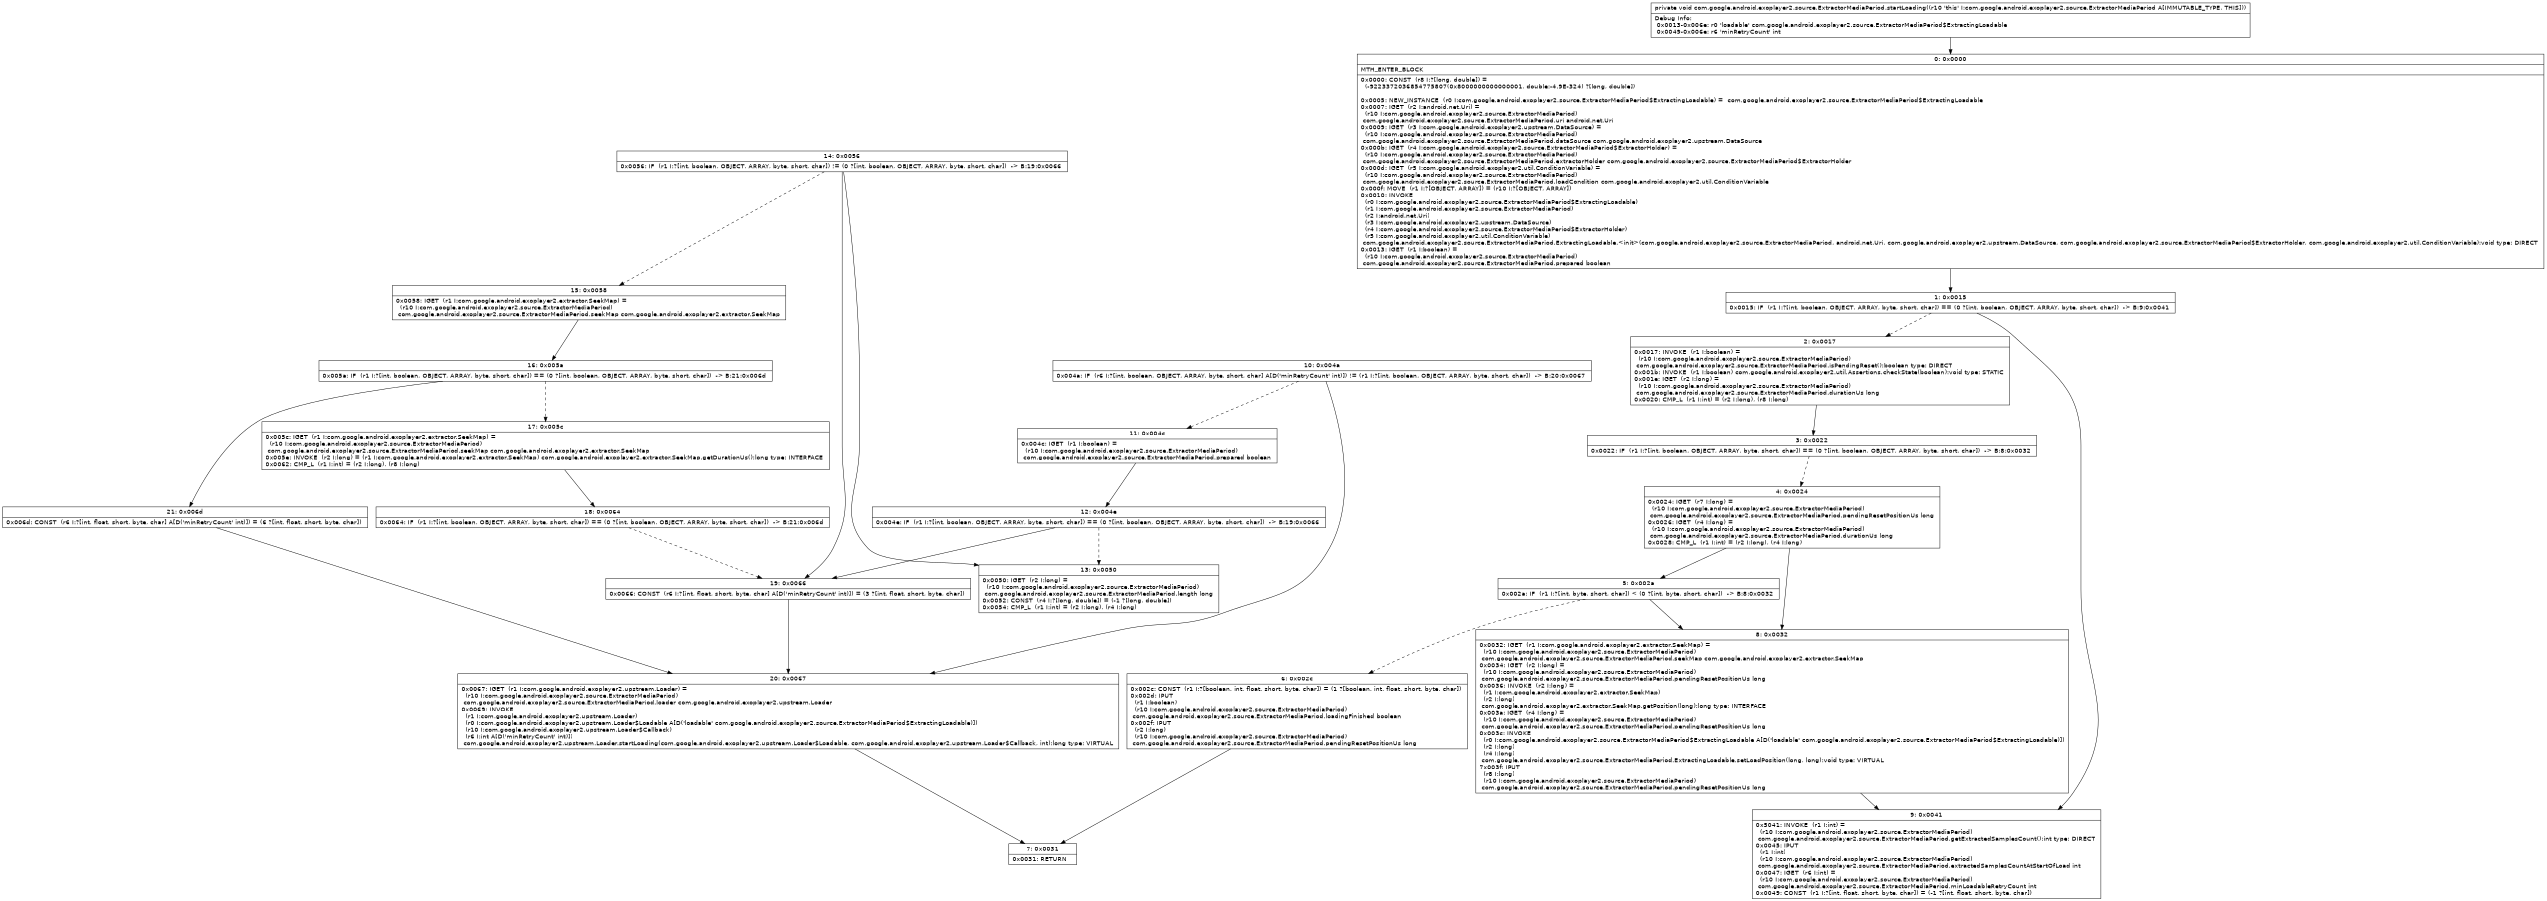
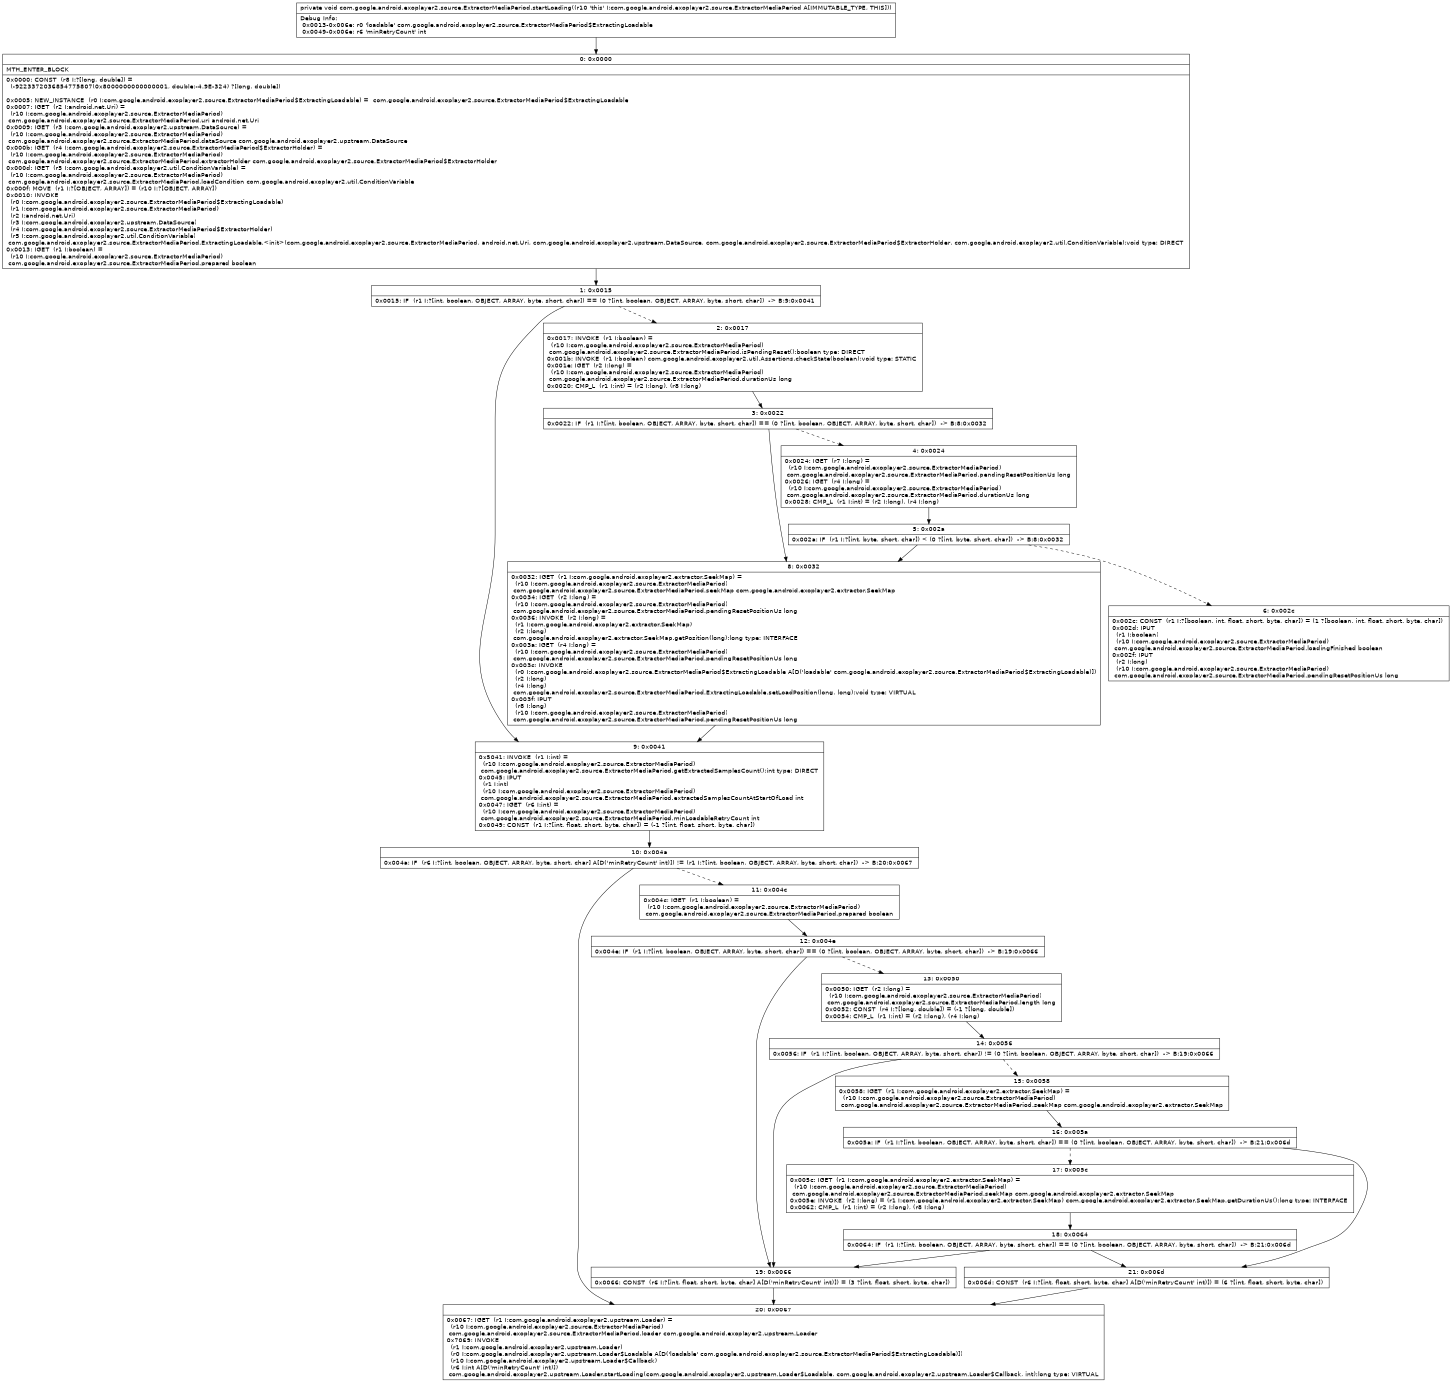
  digraph {
    fontname="DejaVu Sans"
    node [fontname="DejaVu Sans" shape=record]
    edge [fontname="DejaVu Sans"]
    n1 [label="{0\:\ 0x0000|MTH_ENTER_BLOCK\l|0x0000: CONST  (r8 I:?[long, double]) = \l  (\-9223372036854775807(0x8000000000000001, double:\-4.9E\-324) ?[long, double])\l \l0x0005: NEW_INSTANCE  (r0 I:com.google.android.exoplayer2.source.ExtractorMediaPeriod$ExtractingLoadable) =  com.google.android.exoplayer2.source.ExtractorMediaPeriod$ExtractingLoadable \l0x0007: IGET  (r2 I:android.net.Uri) = \l  (r10 I:com.google.android.exoplayer2.source.ExtractorMediaPeriod)\l com.google.android.exoplayer2.source.ExtractorMediaPeriod.uri android.net.Uri \l0x0009: IGET  (r3 I:com.google.android.exoplayer2.upstream.DataSource) = \l  (r10 I:com.google.android.exoplayer2.source.ExtractorMediaPeriod)\l com.google.android.exoplayer2.source.ExtractorMediaPeriod.dataSource com.google.android.exoplayer2.upstream.DataSource \l0x000b: IGET  (r4 I:com.google.android.exoplayer2.source.ExtractorMediaPeriod$ExtractorHolder) = \l  (r10 I:com.google.android.exoplayer2.source.ExtractorMediaPeriod)\l com.google.android.exoplayer2.source.ExtractorMediaPeriod.extractorHolder com.google.android.exoplayer2.source.ExtractorMediaPeriod$ExtractorHolder \l0x000d: IGET  (r5 I:com.google.android.exoplayer2.util.ConditionVariable) = \l  (r10 I:com.google.android.exoplayer2.source.ExtractorMediaPeriod)\l com.google.android.exoplayer2.source.ExtractorMediaPeriod.loadCondition com.google.android.exoplayer2.util.ConditionVariable \l0x000f: MOVE  (r1 I:?[OBJECT, ARRAY]) = (r10 I:?[OBJECT, ARRAY]) \l0x0010: INVOKE  \l  (r0 I:com.google.android.exoplayer2.source.ExtractorMediaPeriod$ExtractingLoadable)\l  (r1 I:com.google.android.exoplayer2.source.ExtractorMediaPeriod)\l  (r2 I:android.net.Uri)\l  (r3 I:com.google.android.exoplayer2.upstream.DataSource)\l  (r4 I:com.google.android.exoplayer2.source.ExtractorMediaPeriod$ExtractorHolder)\l  (r5 I:com.google.android.exoplayer2.util.ConditionVariable)\l com.google.android.exoplayer2.source.ExtractorMediaPeriod.ExtractingLoadable.\<init\>(com.google.android.exoplayer2.source.ExtractorMediaPeriod, android.net.Uri, com.google.android.exoplayer2.upstream.DataSource, com.google.android.exoplayer2.source.ExtractorMediaPeriod$ExtractorHolder, com.google.android.exoplayer2.util.ConditionVariable):void type: DIRECT \l0x0013: IGET  (r1 I:boolean) = \l  (r10 I:com.google.android.exoplayer2.source.ExtractorMediaPeriod)\l com.google.android.exoplayer2.source.ExtractorMediaPeriod.prepared boolean \l}"]
    n2 [label="{1\:\ 0x0015|0x0015: IF  (r1 I:?[int, boolean, OBJECT, ARRAY, byte, short, char]) == (0 ?[int, boolean, OBJECT, ARRAY, byte, short, char])  \-\> B:9:0x0041 \l}"]
    n3 [label="{2\:\ 0x0017|0x0017: INVOKE  (r1 I:boolean) = \l  (r10 I:com.google.android.exoplayer2.source.ExtractorMediaPeriod)\l com.google.android.exoplayer2.source.ExtractorMediaPeriod.isPendingReset():boolean type: DIRECT \l0x001b: INVOKE  (r1 I:boolean) com.google.android.exoplayer2.util.Assertions.checkState(boolean):void type: STATIC \l0x001e: IGET  (r2 I:long) = \l  (r10 I:com.google.android.exoplayer2.source.ExtractorMediaPeriod)\l com.google.android.exoplayer2.source.ExtractorMediaPeriod.durationUs long \l0x0020: CMP_L  (r1 I:int) = (r2 I:long), (r8 I:long) \l}"]
    n4 [label="{9\:\ 0x0041|0x5041: INVOKE  (r1 I:int) = \l  (r10 I:com.google.android.exoplayer2.source.ExtractorMediaPeriod)\l com.google.android.exoplayer2.source.ExtractorMediaPeriod.getExtractedSamplesCount():int type: DIRECT \l0x0045: IPUT  \l  (r1 I:int)\l  (r10 I:com.google.android.exoplayer2.source.ExtractorMediaPeriod)\l com.google.android.exoplayer2.source.ExtractorMediaPeriod.extractedSamplesCountAtStartOfLoad int \l0x0047: IGET  (r6 I:int) = \l  (r10 I:com.google.android.exoplayer2.source.ExtractorMediaPeriod)\l com.google.android.exoplayer2.source.ExtractorMediaPeriod.minLoadableRetryCount int \l0x0049: CONST  (r1 I:?[int, float, short, byte, char]) = (\-1 ?[int, float, short, byte, char]) \l}"]
    n5 [label="{3\:\ 0x0022|0x0022: IF  (r1 I:?[int, boolean, OBJECT, ARRAY, byte, short, char]) == (0 ?[int, boolean, OBJECT, ARRAY, byte, short, char])  \-\> B:8:0x0032 \l}"]
    n6 [label="{10\:\ 0x004a|0x004a: IF  (r6 I:?[int, boolean, OBJECT, ARRAY, byte, short, char] A[D('minRetryCount' int)]) != (r1 I:?[int, boolean, OBJECT, ARRAY, byte, short, char])  \-\> B:20:0x0067 \l}"]
    n7 [label="{4\:\ 0x0024|0x0024: IGET  (r7 I:long) = \l  (r10 I:com.google.android.exoplayer2.source.ExtractorMediaPeriod)\l com.google.android.exoplayer2.source.ExtractorMediaPeriod.pendingResetPositionUs long \l0x0026: IGET  (r4 I:long) = \l  (r10 I:com.google.android.exoplayer2.source.ExtractorMediaPeriod)\l com.google.android.exoplayer2.source.ExtractorMediaPeriod.durationUs long \l0x0028: CMP_L  (r1 I:int) = (r2 I:long), (r4 I:long) \l}"]
-   n8 [label="{8\:\ 0x0032|0x0032: IGET  (r1 I:com.google.android.exoplayer2.extractor.SeekMap) = \l  (r10 I:com.google.android.exoplayer2.source.ExtractorMediaPeriod)\l com.google.android.exoplayer2.source.ExtractorMediaPeriod.seekMap com.google.android.exoplayer2.extractor.SeekMap \l0x0034: IGET  (r2 I:long) = \l  (r10 I:com.google.android.exoplayer2.source.ExtractorMediaPeriod)\l com.google.android.exoplayer2.source.ExtractorMediaPeriod.pendingResetPositionUs long \l0x0036: INVOKE  (r2 I:long) = \l  (r1 I:com.google.android.exoplayer2.extractor.SeekMap)\l  (r2 I:long)\l com.google.android.exoplayer2.extractor.SeekMap.getPosition(long):long type: INTERFACE \l0x003a: IGET  (r4 I:long) = \l  (r10 I:com.google.android.exoplayer2.source.ExtractorMediaPeriod)\l com.google.android.exoplayer2.source.ExtractorMediaPeriod.pendingResetPositionUs long \l0x003c: INVOKE  \l  (r0 I:com.google.android.exoplayer2.source.ExtractorMediaPeriod$ExtractingLoadable A[D('loadable' com.google.android.exoplayer2.source.ExtractorMediaPeriod$ExtractingLoadable)])\l  (r2 I:long)\l  (r4 I:long)\l com.google.android.exoplayer2.source.ExtractorMediaPeriod.ExtractingLoadable.setLoadPosition(long, long):void type: VIRTUAL \l7x003f: IPUT  \l  (r8 I:long)\l  (r10 I:com.google.android.exoplayer2.source.ExtractorMediaPeriod)\l com.google.android.exoplayer2.source.ExtractorMediaPeriod.pendingResetPositionUs long \l}"]
+   n8 [label="{8\:\ 0x0032|0x0032: IGET  (r1 I:com.google.android.exoplayer2.extractor.SeekMap) = \l  (r10 I:com.google.android.exoplayer2.source.ExtractorMediaPeriod)\l com.google.android.exoplayer2.source.ExtractorMediaPeriod.seekMap com.google.android.exoplayer2.extractor.SeekMap \l0x0034: IGET  (r2 I:long) = \l  (r10 I:com.google.android.exoplayer2.source.ExtractorMediaPeriod)\l com.google.android.exoplayer2.source.ExtractorMediaPeriod.pendingResetPositionUs long \l0x0036: INVOKE  (r2 I:long) = \l  (r1 I:com.google.android.exoplayer2.extractor.SeekMap)\l  (r2 I:long)\l com.google.android.exoplayer2.extractor.SeekMap.getPosition(long):long type: INTERFACE \l0x003a: IGET  (r4 I:long) = \l  (r10 I:com.google.android.exoplayer2.source.ExtractorMediaPeriod)\l com.google.android.exoplayer2.source.ExtractorMediaPeriod.pendingResetPositionUs long \l0x003c: INVOKE  \l  (r0 I:com.google.android.exoplayer2.source.ExtractorMediaPeriod$ExtractingLoadable A[D('loadable' com.google.android.exoplayer2.source.ExtractorMediaPeriod$ExtractingLoadable)])\l  (r2 I:long)\l  (r4 I:long)\l com.google.android.exoplayer2.source.ExtractorMediaPeriod.ExtractingLoadable.setLoadPosition(long, long):void type: VIRTUAL \l0x003f: IPUT  \l  (r8 I:long)\l  (r10 I:com.google.android.exoplayer2.source.ExtractorMediaPeriod)\l com.google.android.exoplayer2.source.ExtractorMediaPeriod.pendingResetPositionUs long \l}"]
    n9 [label="{5\:\ 0x002a|0x002a: IF  (r1 I:?[int, byte, short, char]) \< (0 ?[int, byte, short, char])  \-\> B:8:0x0032 \l}"]
    n10 [label="{6\:\ 0x002c|0x002c: CONST  (r1 I:?[boolean, int, float, short, byte, char]) = (1 ?[boolean, int, float, short, byte, char]) \l0x002d: IPUT  \l  (r1 I:boolean)\l  (r10 I:com.google.android.exoplayer2.source.ExtractorMediaPeriod)\l com.google.android.exoplayer2.source.ExtractorMediaPeriod.loadingFinished boolean \l0x002f: IPUT  \l  (r2 I:long)\l  (r10 I:com.google.android.exoplayer2.source.ExtractorMediaPeriod)\l com.google.android.exoplayer2.source.ExtractorMediaPeriod.pendingResetPositionUs long \l}"]
-   n11 [label="{7\:\ 0x0031|0x0031: RETURN   \l}"]
    n12 [label="{11\:\ 0x004c|0x004c: IGET  (r1 I:boolean) = \l  (r10 I:com.google.android.exoplayer2.source.ExtractorMediaPeriod)\l com.google.android.exoplayer2.source.ExtractorMediaPeriod.prepared boolean \l}"]
-   n13 [label="{20\:\ 0x0067|0x0067: IGET  (r1 I:com.google.android.exoplayer2.upstream.Loader) = \l  (r10 I:com.google.android.exoplayer2.source.ExtractorMediaPeriod)\l com.google.android.exoplayer2.source.ExtractorMediaPeriod.loader com.google.android.exoplayer2.upstream.Loader \l0x0069: INVOKE  \l  (r1 I:com.google.android.exoplayer2.upstream.Loader)\l  (r0 I:com.google.android.exoplayer2.upstream.Loader$Loadable A[D('loadable' com.google.android.exoplayer2.source.ExtractorMediaPeriod$ExtractingLoadable)])\l  (r10 I:com.google.android.exoplayer2.upstream.Loader$Callback)\l  (r6 I:int A[D('minRetryCount' int)])\l com.google.android.exoplayer2.upstream.Loader.startLoading(com.google.android.exoplayer2.upstream.Loader$Loadable, com.google.android.exoplayer2.upstream.Loader$Callback, int):long type: VIRTUAL \l}"]
+   n13 [label="{20\:\ 0x0067|0x0067: IGET  (r1 I:com.google.android.exoplayer2.upstream.Loader) = \l  (r10 I:com.google.android.exoplayer2.source.ExtractorMediaPeriod)\l com.google.android.exoplayer2.source.ExtractorMediaPeriod.loader com.google.android.exoplayer2.upstream.Loader \l0x7069: INVOKE  \l  (r1 I:com.google.android.exoplayer2.upstream.Loader)\l  (r0 I:com.google.android.exoplayer2.upstream.Loader$Loadable A[D('loadable' com.google.android.exoplayer2.source.ExtractorMediaPeriod$ExtractingLoadable)])\l  (r10 I:com.google.android.exoplayer2.upstream.Loader$Callback)\l  (r6 I:int A[D('minRetryCount' int)])\l com.google.android.exoplayer2.upstream.Loader.startLoading(com.google.android.exoplayer2.upstream.Loader$Loadable, com.google.android.exoplayer2.upstream.Loader$Callback, int):long type: VIRTUAL \l}"]
    n14 [label="{12\:\ 0x004e|0x004e: IF  (r1 I:?[int, boolean, OBJECT, ARRAY, byte, short, char]) == (0 ?[int, boolean, OBJECT, ARRAY, byte, short, char])  \-\> B:19:0x0066 \l}"]
    n15 [label="{13\:\ 0x0050|0x0050: IGET  (r2 I:long) = \l  (r10 I:com.google.android.exoplayer2.source.ExtractorMediaPeriod)\l com.google.android.exoplayer2.source.ExtractorMediaPeriod.length long \l0x0052: CONST  (r4 I:?[long, double]) = (\-1 ?[long, double]) \l0x0054: CMP_L  (r1 I:int) = (r2 I:long), (r4 I:long) \l}"]
    n16 [label="{19\:\ 0x0066|0x0066: CONST  (r6 I:?[int, float, short, byte, char] A[D('minRetryCount' int)]) = (3 ?[int, float, short, byte, char]) \l}"]
    n17 [label="{14\:\ 0x0056|0x0056: IF  (r1 I:?[int, boolean, OBJECT, ARRAY, byte, short, char]) != (0 ?[int, boolean, OBJECT, ARRAY, byte, short, char])  \-\> B:19:0x0066 \l}"]
    n18 [label="{15\:\ 0x0058|0x0058: IGET  (r1 I:com.google.android.exoplayer2.extractor.SeekMap) = \l  (r10 I:com.google.android.exoplayer2.source.ExtractorMediaPeriod)\l com.google.android.exoplayer2.source.ExtractorMediaPeriod.seekMap com.google.android.exoplayer2.extractor.SeekMap \l}"]
    n19 [label="{16\:\ 0x005a|0x005a: IF  (r1 I:?[int, boolean, OBJECT, ARRAY, byte, short, char]) == (0 ?[int, boolean, OBJECT, ARRAY, byte, short, char])  \-\> B:21:0x006d \l}"]
    n20 [label="{17\:\ 0x005c|0x005c: IGET  (r1 I:com.google.android.exoplayer2.extractor.SeekMap) = \l  (r10 I:com.google.android.exoplayer2.source.ExtractorMediaPeriod)\l com.google.android.exoplayer2.source.ExtractorMediaPeriod.seekMap com.google.android.exoplayer2.extractor.SeekMap \l0x005e: INVOKE  (r2 I:long) = (r1 I:com.google.android.exoplayer2.extractor.SeekMap) com.google.android.exoplayer2.extractor.SeekMap.getDurationUs():long type: INTERFACE \l0x0062: CMP_L  (r1 I:int) = (r2 I:long), (r8 I:long) \l}"]
    n21 [label="{21\:\ 0x006d|0x006d: CONST  (r6 I:?[int, float, short, byte, char] A[D('minRetryCount' int)]) = (6 ?[int, float, short, byte, char]) \l}"]
    n22 [label="{18\:\ 0x0064|0x0064: IF  (r1 I:?[int, boolean, OBJECT, ARRAY, byte, short, char]) == (0 ?[int, boolean, OBJECT, ARRAY, byte, short, char])  \-\> B:21:0x006d \l}"]
    n23 [label="{private void com.google.android.exoplayer2.source.ExtractorMediaPeriod.startLoading((r10 'this' I:com.google.android.exoplayer2.source.ExtractorMediaPeriod A[IMMUTABLE_TYPE, THIS]))  | Debug Info:\l  0x0013\-0x006e: r0 'loadable' com.google.android.exoplayer2.source.ExtractorMediaPeriod$ExtractingLoadable\l  0x0049\-0x006e: r6 'minRetryCount' int\l}"]
    n1 -> n2
    n2 -> n3 [style=dashed]
    n2 -> n4
    n3 -> n5
+   n4 -> n6
    n5 -> n7 [style=dashed]
-   n7 -> n8
+   n5 -> n8
    n6 -> n12 [style=dashed]
    n6 -> n13
    n7 -> n9
    n8 -> n4
    n9 -> n8
    n9 -> n10 [style=dashed]
-   n10 -> n11
    n12 -> n14
-   n13 -> n11
    n14 -> n15 [style=dashed]
    n14 -> n16
-   n17 -> n15
+   n15 -> n17
    n16 -> n13
    n17 -> n16
    n17 -> n18 [style=dashed]
    n18 -> n19
    n19 -> n20 [style=dashed]
    n19 -> n21
    n20 -> n22
    n21 -> n13
-   n22 -> n16 [style=dashed]
+   n22 -> n16 [style=solid]
+   n22 -> n21
    n23 -> n1
  }
